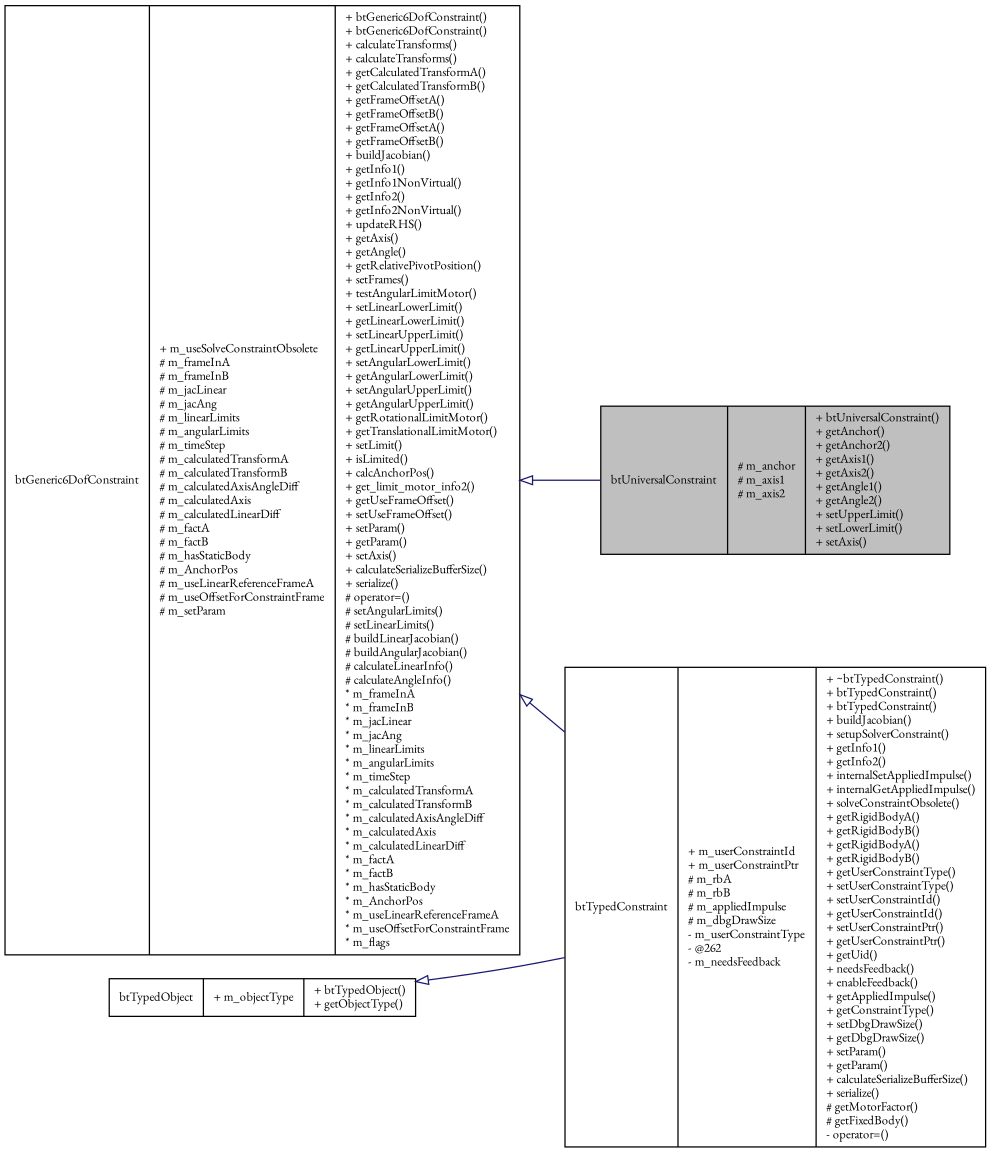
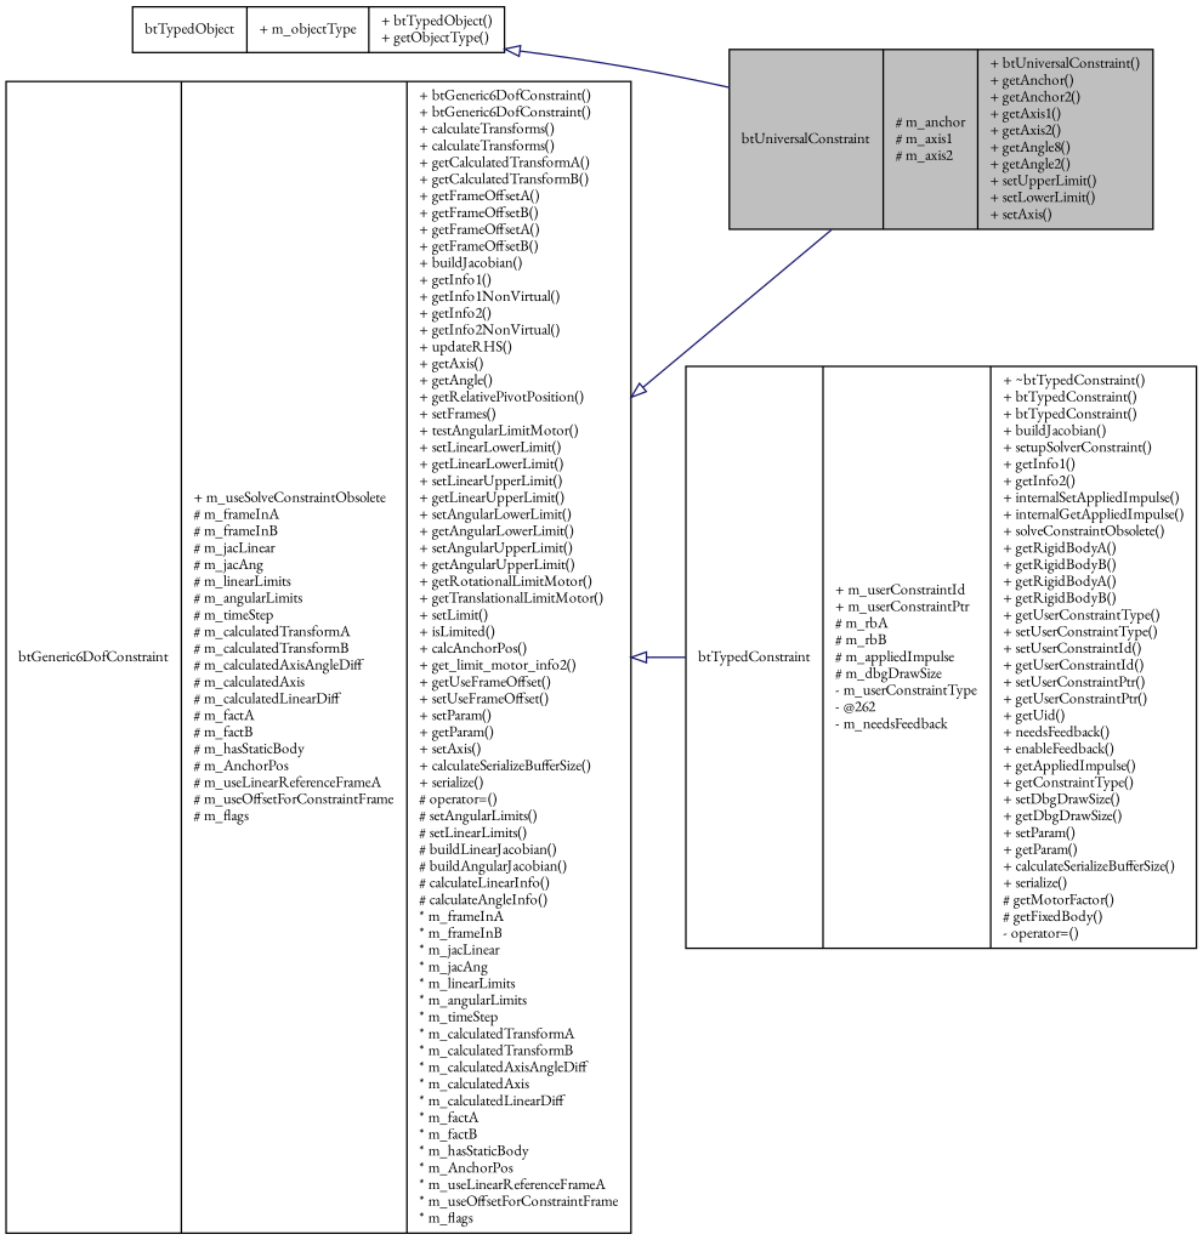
  digraph {
    fontname="EB Garamond"
    rankdir=LR
    node [color=black fillcolor=white fontname="EB Garamond" fontsize=10 shape=record style=filled]
    edge [arrowtail=empty color=midnightblue dir=back fontname="EB Garamond" fontsize=10 labelfontname=Helvetica labelfontsize=10 style=solid]
-   n1 [fillcolor=grey75 fontcolor=black height=0.2 label="{btUniversalConstraint\n|# m_anchor\l# m_axis1\l# m_axis2\l|+ btUniversalConstraint()\l+ getAnchor()\l+ getAnchor2()\l+ getAxis1()\l+ getAxis2()\l+ getAngle1()\l+ getAngle2()\l+ setUpperLimit()\l+ setLowerLimit()\l+ setAxis()\l}" width=0.4]
-   n2 [height=0.2 label="{btGeneric6DofConstraint\n|+ m_useSolveConstraintObsolete\l# m_frameInA\l# m_frameInB\l# m_jacLinear\l# m_jacAng\l# m_linearLimits\l# m_angularLimits\l# m_timeStep\l# m_calculatedTransformA\l# m_calculatedTransformB\l# m_calculatedAxisAngleDiff\l# m_calculatedAxis\l# m_calculatedLinearDiff\l# m_factA\l# m_factB\l# m_hasStaticBody\l# m_AnchorPos\l# m_useLinearReferenceFrameA\l# m_useOffsetForConstraintFrame\l# m_setParam\l|+ btGeneric6DofConstraint()\l+ btGeneric6DofConstraint()\l+ calculateTransforms()\l+ calculateTransforms()\l+ getCalculatedTransformA()\l+ getCalculatedTransformB()\l+ getFrameOffsetA()\l+ getFrameOffsetB()\l+ getFrameOffsetA()\l+ getFrameOffsetB()\l+ buildJacobian()\l+ getInfo1()\l+ getInfo1NonVirtual()\l+ getInfo2()\l+ getInfo2NonVirtual()\l+ updateRHS()\l+ getAxis()\l+ getAngle()\l+ getRelativePivotPosition()\l+ setFrames()\l+ testAngularLimitMotor()\l+ setLinearLowerLimit()\l+ getLinearLowerLimit()\l+ setLinearUpperLimit()\l+ getLinearUpperLimit()\l+ setAngularLowerLimit()\l+ getAngularLowerLimit()\l+ setAngularUpperLimit()\l+ getAngularUpperLimit()\l+ getRotationalLimitMotor()\l+ getTranslationalLimitMotor()\l+ setLimit()\l+ isLimited()\l+ calcAnchorPos()\l+ get_limit_motor_info2()\l+ getUseFrameOffset()\l+ setUseFrameOffset()\l+ setParam()\l+ getParam()\l+ setAxis()\l+ calculateSerializeBufferSize()\l+ serialize()\l# operator=()\l# setAngularLimits()\l# setLinearLimits()\l# buildLinearJacobian()\l# buildAngularJacobian()\l# calculateLinearInfo()\l# calculateAngleInfo()\l* m_frameInA\l* m_frameInB\l* m_jacLinear\l* m_jacAng\l* m_linearLimits\l* m_angularLimits\l* m_timeStep\l* m_calculatedTransformA\l* m_calculatedTransformB\l* m_calculatedAxisAngleDiff\l* m_calculatedAxis\l* m_calculatedLinearDiff\l* m_factA\l* m_factB\l* m_hasStaticBody\l* m_AnchorPos\l* m_useLinearReferenceFrameA\l* m_useOffsetForConstraintFrame\l* m_flags\l}" width=0.4]
+   n1 [fillcolor=grey75 fontcolor=black height=0.2 label="{btUniversalConstraint\n|# m_anchor\l# m_axis1\l# m_axis2\l|+ btUniversalConstraint()\l+ getAnchor()\l+ getAnchor2()\l+ getAxis1()\l+ getAxis2()\l+ getAngle8()\l+ getAngle2()\l+ setUpperLimit()\l+ setLowerLimit()\l+ setAxis()\l}" width=0.4]
+   n2 [height=0.2 label="{btGeneric6DofConstraint\n|+ m_useSolveConstraintObsolete\l# m_frameInA\l# m_frameInB\l# m_jacLinear\l# m_jacAng\l# m_linearLimits\l# m_angularLimits\l# m_timeStep\l# m_calculatedTransformA\l# m_calculatedTransformB\l# m_calculatedAxisAngleDiff\l# m_calculatedAxis\l# m_calculatedLinearDiff\l# m_factA\l# m_factB\l# m_hasStaticBody\l# m_AnchorPos\l# m_useLinearReferenceFrameA\l# m_useOffsetForConstraintFrame\l# m_flags\l|+ btGeneric6DofConstraint()\l+ btGeneric6DofConstraint()\l+ calculateTransforms()\l+ calculateTransforms()\l+ getCalculatedTransformA()\l+ getCalculatedTransformB()\l+ getFrameOffsetA()\l+ getFrameOffsetB()\l+ getFrameOffsetA()\l+ getFrameOffsetB()\l+ buildJacobian()\l+ getInfo1()\l+ getInfo1NonVirtual()\l+ getInfo2()\l+ getInfo2NonVirtual()\l+ updateRHS()\l+ getAxis()\l+ getAngle()\l+ getRelativePivotPosition()\l+ setFrames()\l+ testAngularLimitMotor()\l+ setLinearLowerLimit()\l+ getLinearLowerLimit()\l+ setLinearUpperLimit()\l+ getLinearUpperLimit()\l+ setAngularLowerLimit()\l+ getAngularLowerLimit()\l+ setAngularUpperLimit()\l+ getAngularUpperLimit()\l+ getRotationalLimitMotor()\l+ getTranslationalLimitMotor()\l+ setLimit()\l+ isLimited()\l+ calcAnchorPos()\l+ get_limit_motor_info2()\l+ getUseFrameOffset()\l+ setUseFrameOffset()\l+ setParam()\l+ getParam()\l+ setAxis()\l+ calculateSerializeBufferSize()\l+ serialize()\l# operator=()\l# setAngularLimits()\l# setLinearLimits()\l# buildLinearJacobian()\l# buildAngularJacobian()\l# calculateLinearInfo()\l# calculateAngleInfo()\l* m_frameInA\l* m_frameInB\l* m_jacLinear\l* m_jacAng\l* m_linearLimits\l* m_angularLimits\l* m_timeStep\l* m_calculatedTransformA\l* m_calculatedTransformB\l* m_calculatedAxisAngleDiff\l* m_calculatedAxis\l* m_calculatedLinearDiff\l* m_factA\l* m_factB\l* m_hasStaticBody\l* m_AnchorPos\l* m_useLinearReferenceFrameA\l* m_useOffsetForConstraintFrame\l* m_flags\l}" width=0.4]
    n3 [height=0.2 label="{btTypedConstraint\n|+ m_userConstraintId\l+ m_userConstraintPtr\l# m_rbA\l# m_rbB\l# m_appliedImpulse\l# m_dbgDrawSize\l- m_userConstraintType\l- @262\l- m_needsFeedback\l|+ ~btTypedConstraint()\l+ btTypedConstraint()\l+ btTypedConstraint()\l+ buildJacobian()\l+ setupSolverConstraint()\l+ getInfo1()\l+ getInfo2()\l+ internalSetAppliedImpulse()\l+ internalGetAppliedImpulse()\l+ solveConstraintObsolete()\l+ getRigidBodyA()\l+ getRigidBodyB()\l+ getRigidBodyA()\l+ getRigidBodyB()\l+ getUserConstraintType()\l+ setUserConstraintType()\l+ setUserConstraintId()\l+ getUserConstraintId()\l+ setUserConstraintPtr()\l+ getUserConstraintPtr()\l+ getUid()\l+ needsFeedback()\l+ enableFeedback()\l+ getAppliedImpulse()\l+ getConstraintType()\l+ setDbgDrawSize()\l+ getDbgDrawSize()\l+ setParam()\l+ getParam()\l+ calculateSerializeBufferSize()\l+ serialize()\l# getMotorFactor()\l# getFixedBody()\l- operator=()\l}" width=0.4]
    n4 [height=0.2 label="{btTypedObject\n|+ m_objectType\l|+ btTypedObject()\l+ getObjectType()\l}" width=0.4]
    n2 -> n1
    n2 -> n3
-   n4 -> n3
+   n4 -> n1
  }
